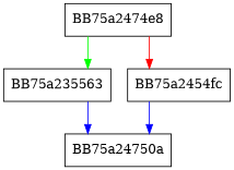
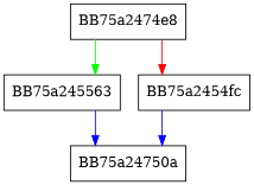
  digraph {
    splines=ortho
    node [shape=box]
    edge [color=blue]
    n1 [label=BB75a2474e8]
-   BB75a245563 [label=BB75a235563]
+   BB75a245563
    BB75a2454fc
    n4 [label=BB75a24750a]
    n1 -> BB75a245563 [color=green]
    n1 -> BB75a2454fc [color=red]
    BB75a245563 -> n4
    BB75a2454fc -> n4
  }
